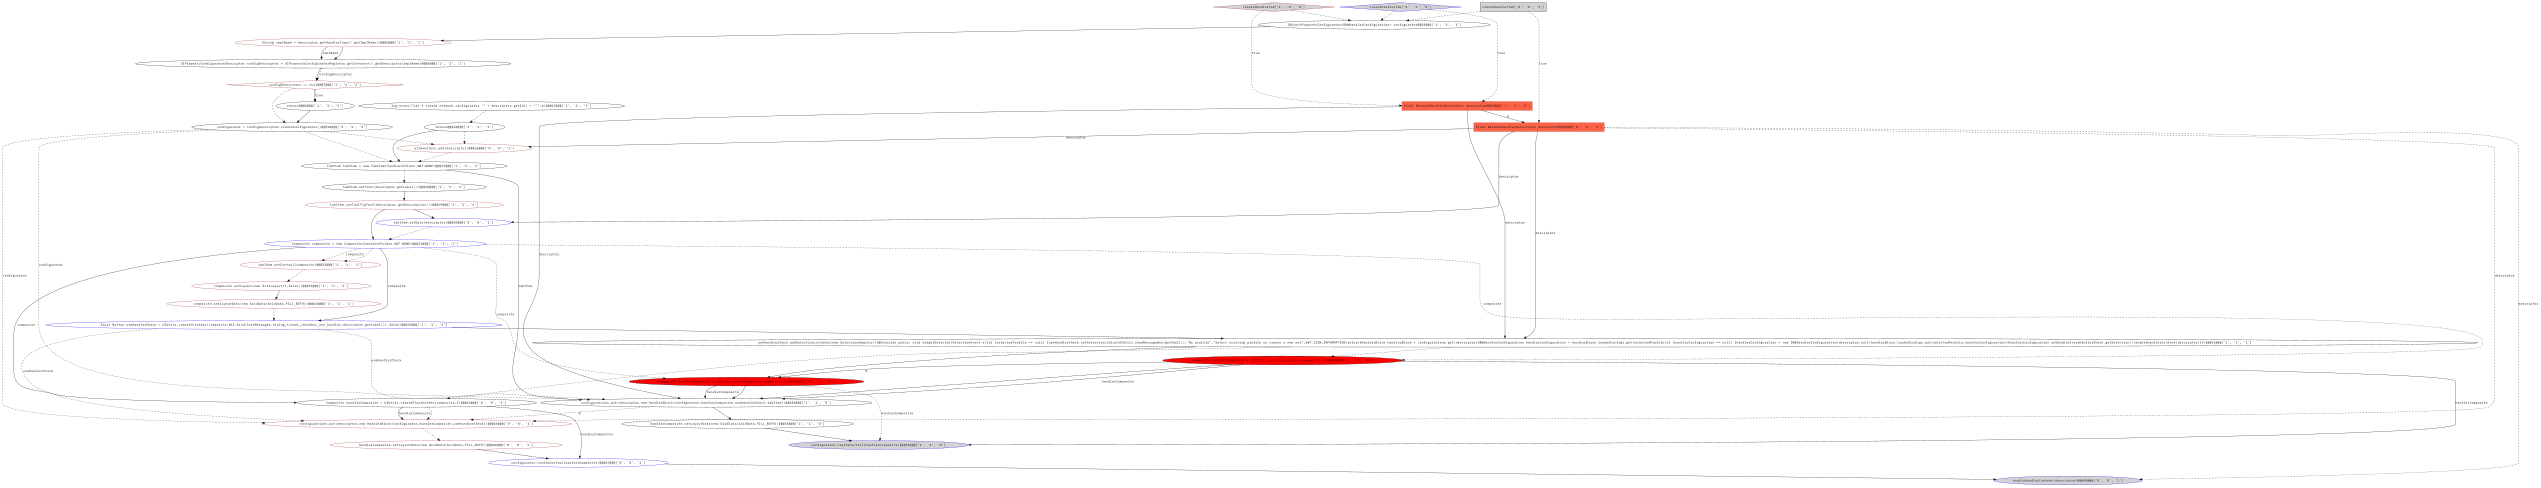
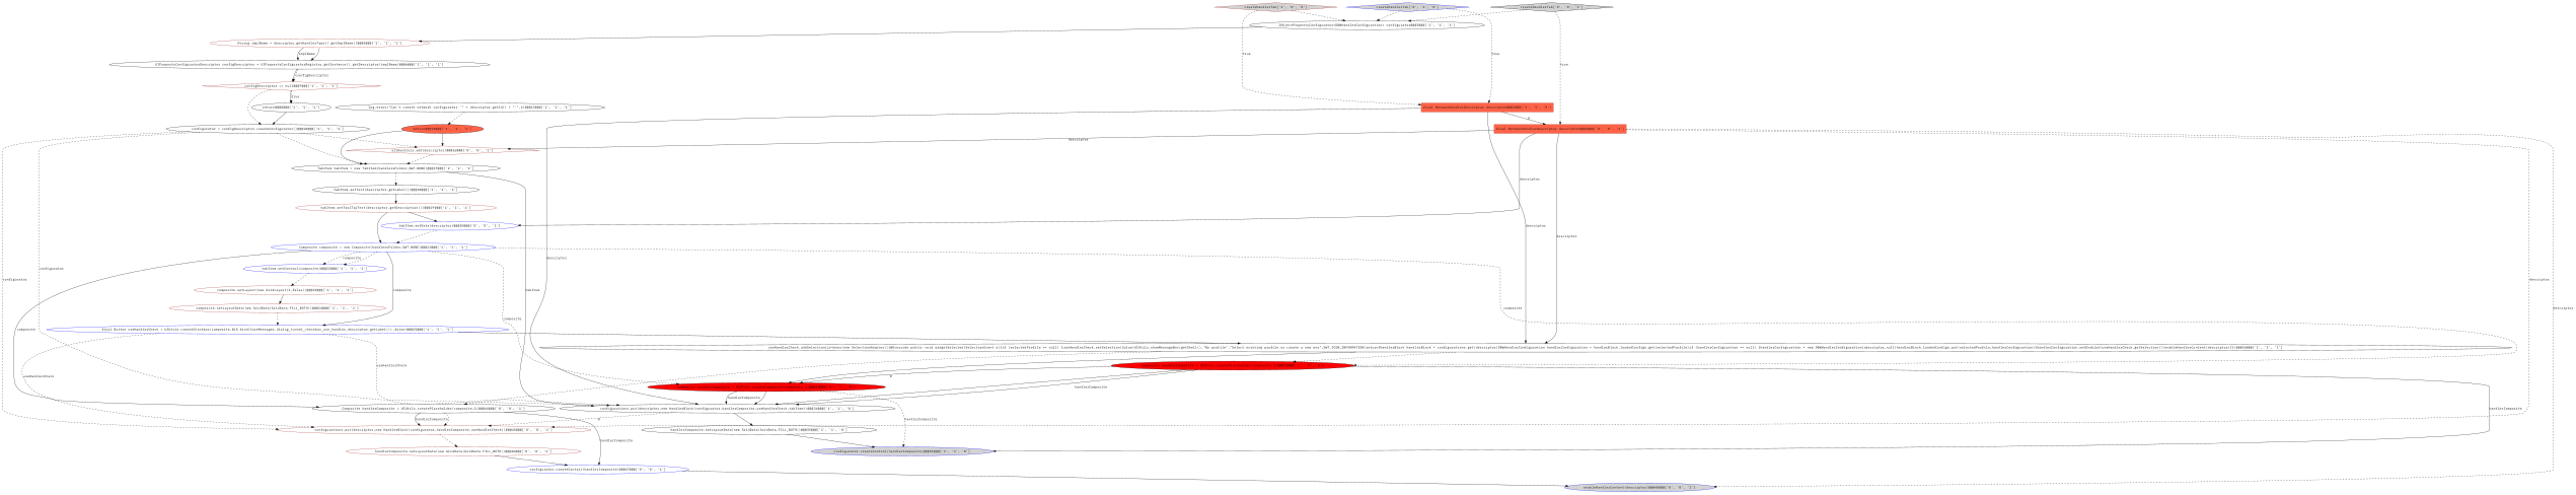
  digraph {
    fontname="IBM Plex Mono"
    node [color=black fillcolor=white fontname="IBM Plex Mono" shape=ellipse style=filled]
    edge [fontname="IBM Plex Mono" style=solid]
    n1 [color=brown label="handlerComposite.setLayoutData(new GridData(GridData.FILL_BOTH))@@@46@@@['0', '0', '1']"]
    n2 [color=blue label="configurator.createControl(handlerComposite)@@@47@@@['0', '0', '1']"]
    n3 [color=blue fillcolor=lightgray label="enableHandlerContent(descriptor)@@@48@@@['0', '0', '1']"]
    n4 [color=brown label="configDescriptor == null@@@7@@@['1', '1', '1']" shape=diamond]
    n5 [label="configurator = configDescriptor.createConfigurator()@@@10@@@['1', '1', '1']"]
    n6 [label="return@@@8@@@['1', '1', '1']"]
-   n7 [color=brown label="allHandlers.add(descriptor)@@@16@@@['0', '0', '1']"]
+   n7 [color=brown label="allHandlers.add(descriptor)@@@16@@@['0', '0', '1']" shape=diamond]
    n8 [label="TabItem tabItem = new TabItem(handlersFolder,SWT.NONE)@@@17@@@['1', '1', '1']"]
    n9 [label="configurations.put(descriptor,new HandlerBlock(configurator,handlerComposite,useHandlerCheck,tabItem))@@@34@@@['1', '1', '0']"]
    n10 [color=brown label="configurations.put(descriptor,new HandlerBlock(configurator,handlerComposite,useHandlerCheck))@@@45@@@['0', '0', '1']"]
    n11 [label="tabItem.setText(descriptor.getLabel())@@@18@@@['1', '1', '1']"]
    n12 [color=blue label="final Button useHandlerCheck = UIUtils.createCheckbox(composite,NLS.bind(CoreMessages.dialog_tunnel_checkbox_use_handler,descriptor.getLabel()),false)@@@25@@@['1', '1', '1']"]
    n13 [label="useHandlerCheck.addSelectionListener(new SelectionAdapter(){@Override public void widgetSelected(SelectionEvent e){if (selectedProfile == null) {useHandlerCheck.setSelection(false)UIUtils.showMessageBox(getShell(),\"No profile\",\"Select existing profile or create a new one\",SWT.ICON_INFORMATION)return}HandlerBlock handlerBlock = configurations.get(descriptor)DBWHandlerConfiguration handlerConfiguration = handlerBlock.loadedConfigs.get(selectedProfile)if (handlerConfiguration == null) {handlerConfiguration = new DBWHandlerConfiguration(descriptor,null)handlerBlock.loadedConfigs.put(selectedProfile,handlerConfiguration)}handlerConfiguration.setEnabled(useHandlerCheck.getSelection())enableHandlerContent(descriptor)}})@@@26@@@['1', '1', '1']"]
    n14 [fillcolor=red label="Composite handlerComposite = UIUtils.createPlaceholder(composite,1)@@@33@@@['1', '0', '0']"]
    n15 [fillcolor=red label="Composite handlerComposite = UIUtils.createComposite(composite,1)@@@33@@@['0', '1', '0']"]
    n16 [label="Composite handlerComposite = UIUtils.createPlaceholder(composite,1)@@@44@@@['0', '0', '1']"]
    n17 [label="handlerComposite.setLayoutData(new GridData(GridData.FILL_BOTH))@@@35@@@['1', '1', '0']"]
    n18 [color=blue fillcolor=lightgray label="configurator.createControl(handlerComposite)@@@36@@@['1', '1', '0']"]
-   n19 [color=brown label="tabItem.setControl(composite)@@@22@@@['1', '1', '1']"]
+   n19 [color=blue label="tabItem.setControl(composite)@@@22@@@['1', '1', '1']"]
    n20 [color=brown label="composite.setLayout(new GridLayout(1,false))@@@23@@@['1', '1', '1']"]
    n21 [color=brown label="composite.setLayoutData(new GridData(GridData.FILL_BOTH))@@@24@@@['1', '1', '1']"]
    n22 [color=brown fillcolor=tomato label="final NetworkHandlerDescriptor descriptor@@@2@@@['0', '0', '1']" shape=box]
    n23 [color=blue label="tabItem.setData(descriptor)@@@20@@@['0', '0', '1']"]
    n24 [color=blue label="Composite composite = new Composite(handlersFolder,SWT.NONE)@@@21@@@['1', '1', '1']"]
    n25 [color=brown label="tabItem.setToolTipText(descriptor.getDescription())@@@19@@@['1', '1', '1']"]
-   n26 [fillcolor=lightgray label="createHandlerTab['0', '0', '1']" shape=box]
+   n26 [fillcolor=lightgray label="createHandlerTab['0', '0', '1']" shape=diamond]
    n27 [label="IObjectPropertyConfigurator<DBWHandlerConfiguration> configurator@@@3@@@['1', '1', '1']"]
    n28 [color=brown label="String implName = descriptor.getHandlerType().getImplName()@@@5@@@['1', '1', '1']"]
    n29 [label="UIPropertyConfiguratorDescriptor configDescriptor = UIPropertyConfiguratorRegistry.getInstance().getDescriptor(implName)@@@6@@@['1', '1', '1']"]
-   n30 [label="return@@@14@@@['1', '1', '1']"]
+   n30 [fillcolor=tomato label="return@@@14@@@['1', '1', '1']"]
    n31 [label="log.error(\"Can't create network configurator '\" + descriptor.getId() + \"'\",e)@@@13@@@['1', '1', '1']"]
    n32 [color=brown fillcolor=lightgray label="createHandlerTab['1', '0', '0']" shape=diamond]
    n33 [color=brown fillcolor=tomato label="final NetworkHandlerDescriptor descriptor@@@2@@@['1', '1', '0']" shape=box]
    n34 [color=blue fillcolor=lightgray label="createHandlerTab['0', '1', '0']" shape=diamond]
    n1 -> n2
    n2 -> n3
    n4 -> n5 [style=dashed]
    n4 -> n6
    n4 -> n6 [label=true style=dashed]
    n5 -> n7 [style=dashed]
    n5 -> n8 [style=dashed]
    n5 -> n9 [label=configurator style=dashed]
    n5 -> n10 [label=configurator style=dashed]
    n6 -> n5
    n7 -> n8 [style=dashed]
    n8 -> n9 [label=tabItem]
    n8 -> n11 [style=dashed]
    n9 -> n10 [label=0 style=dashed]
    n9 -> n17
    n10 -> n1 [style=dashed]
    n11 -> n25
    n12 -> n9 [label=useHandlerCheck style=dashed]
    n12 -> n10 [label=useHandlerCheck style=dashed]
    n12 -> n13
    n13 -> n14 [style=dashed]
    n13 -> n15
    n13 -> n16 [style=dashed]
    n14 -> n9
    n14 -> n9 [label=handlerComposite]
    n14 -> n15 [label=0]
    n14 -> n18 [label=handlerComposite]
    n15 -> n9
    n15 -> n9 [label=handlerComposite]
    n15 -> n18 [label=handlerComposite style=dashed]
    n16 -> n2 [label=handlerComposite]
    n16 -> n10 [label=handlerComposite]
    n16 -> n10 [style=dashed]
    n17 -> n18
    n19 -> n20 [style=dashed]
    n20 -> n21
    n21 -> n12 [style=dashed]
    n22 -> n3 [label=descriptor style=dashed]
    n22 -> n7 [label=descriptor]
    n22 -> n10 [label=descriptor style=dashed]
    n22 -> n13 [label=descriptor]
    n22 -> n23 [label=descriptor]
    n23 -> n24 [style=dashed]
    n24 -> n12 [label=composite]
    n24 -> n14 [label=composite style=dashed]
    n24 -> n15 [label=composite style=dashed]
    n24 -> n16 [label=composite]
    n24 -> n19 [label=composite style=dashed]
    n24 -> n19 [style=dashed]
    n25 -> n23
    n25 -> n24
    n26 -> n22 [label=true style=dashed]
    n26 -> n27 [style=dashed]
    n27 -> n28
    n28 -> n29
    n28 -> n29 [label=implName]
    n29 -> n4 [label=configDescriptor style=dashed]
    n29 -> n4
-   n30 -> n7 [style=dashed]
+   n30 -> n7
    n30 -> n8
    n31 -> n30 [style=dashed]
    n32 -> n27 [style=dashed]
    n32 -> n33 [label=true style=dashed]
    n33 -> n9 [label=descriptor]
    n33 -> n13 [label=descriptor]
    n33 -> n22 [label=0]
    n34 -> n27 [style=dashed]
    n34 -> n33 [label=true style=dashed]
  }
